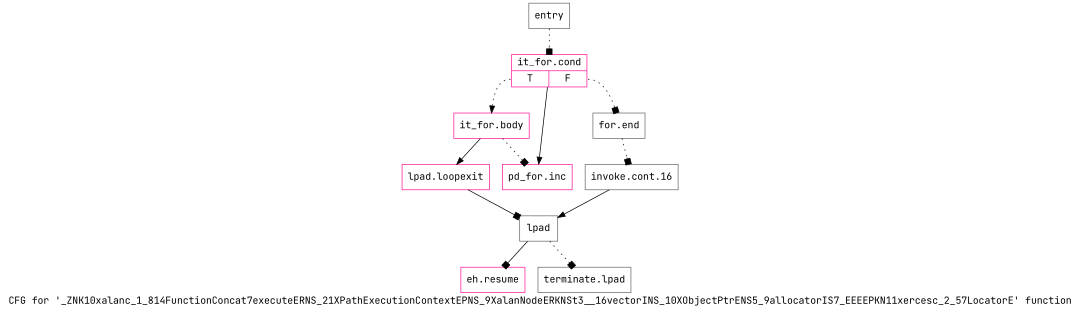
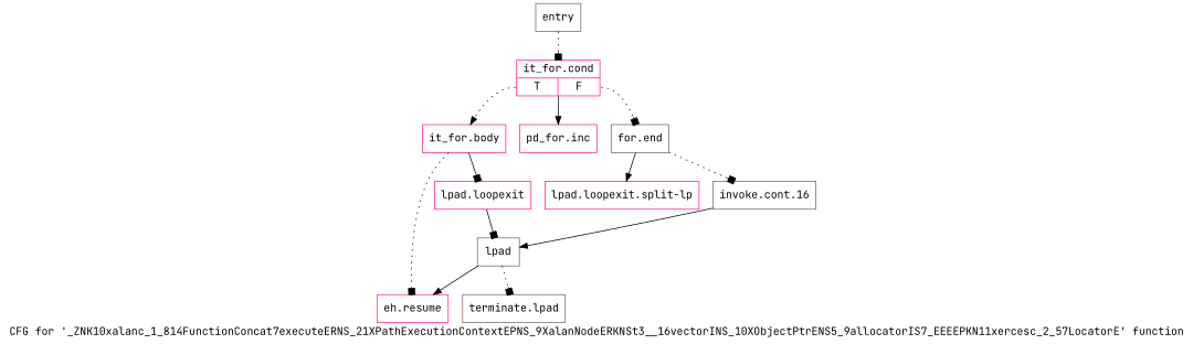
  digraph {
    fontname="JetBrains Mono"
    label="CFG for '_ZNK10xalanc_1_814FunctionConcat7executeERNS_21XPathExecutionContextEPNS_9XalanNodeERKNSt3__16vectorINS_10XObjectPtrENS5_9allocatorIS7_EEEEPKN11xercesc_2_57LocatorE' function"
    node [color=deeppink fontname="JetBrains Mono" shape=record]
    edge [arrowhead=box fontname="JetBrains Mono" style=dotted]
    n1 [color=gray40 label="{entry}"]
    n2 [label="{it_for.cond|{<s0>T|<s1>F}}"]
    n3 [label="{it_for.body}"]
    n4 [color=gray40 label="{for.end}"]
    n5 [label="{pd_for.inc}"]
    n6 [label="{lpad.loopexit}"]
+   n7 [label="{lpad.loopexit.split-lp}"]
    n8 [color=gray40 label="{invoke.cont.16}"]
    n9 [color=gray40 label="{lpad}"]
    n10 [label="{eh.resume}"]
    n11 [color=gray40 label="{terminate.lpad}"]
    n1 -> n2
    n2 -> n3 [arrowhead=normal tailport=s0]
    n2 -> n4 [tailport=s1]
    n2 -> n5 [arrowhead=normal style=solid]
-   n3 -> n5
-   n3 -> n6 [arrowhead=normal style=solid]
+   n3 -> n10
+   n3 -> n6 [style=solid]
+   n4 -> n7 [arrowhead=normal style=solid]
    n4 -> n8
    n6 -> n9 [style=solid]
    n8 -> n9 [arrowhead=normal style=solid]
-   n9 -> n10 [style=solid]
+   n9 -> n10 [arrowhead=normal style=solid]
    n9 -> n11
  }
